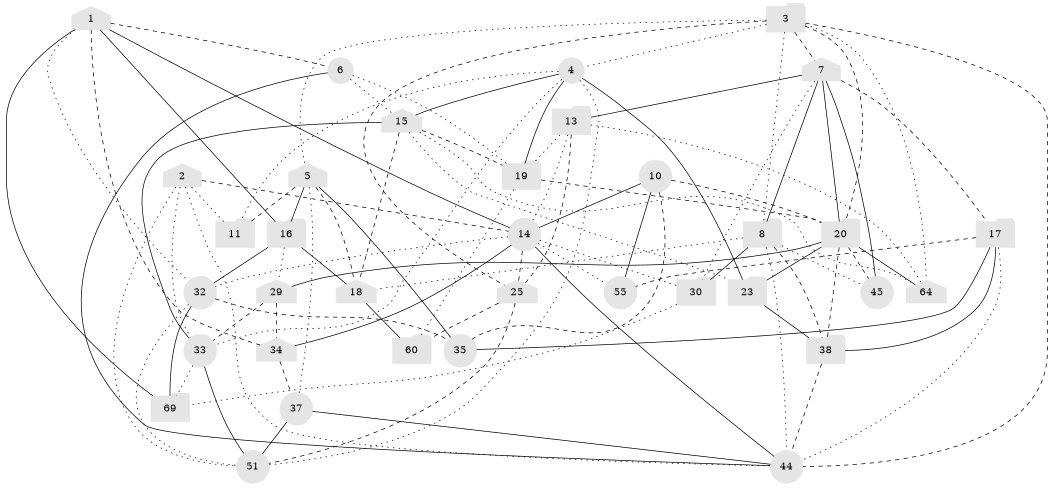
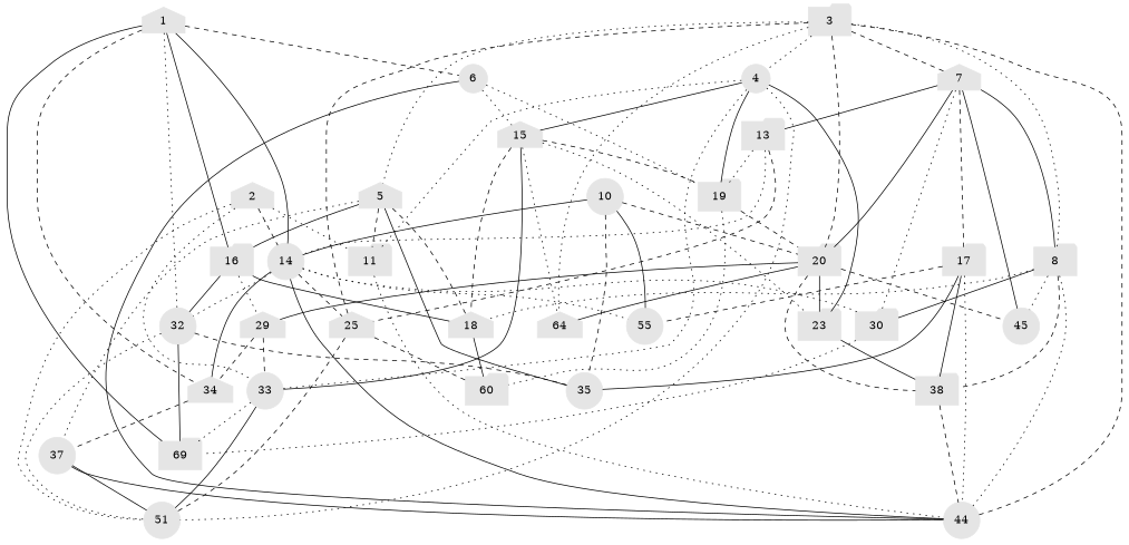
  graph {
    node [color=gray90 shape=folder style=filled]
    edge [style=dotted]
    1 [shape=house super="+66+9"]
    6 [shape=circle]
    14 [shape=circle super="+54+21+53"]
    16 [super="+56"]
    32 [shape=circle super="+42"]
    34 [shape=house]
    69
    44 [shape=circle super="+67+61"]
    15 [shape=house super="+31"]
    19 [super="+47+50"]
    25 [shape=house super="+39"]
    30
    55 [shape=circle]
    18 [shape=house super="+63"]
    29 [shape=house]
    51 [shape=circle super="+70"]
    35 [shape=circle]
    37 [shape=circle]
    2 [shape=house]
    11
    33 [shape=circle super="+49"]
    3 [super="+28+24+36"]
    4 [shape=circle super="+57"]
    5 [shape=house super="+43"]
    7 [shape=house super="+40+12"]
    8 [super="+22"]
    20 [super="+26+59"]
    64 [shape=house]
    23
    13 [super="+27"]
    17 [super="+52"]
    45 [shape=circle]
    38
    60
    10 [shape=circle]
    1 -- 6 [style=dashed]
    1 -- 14 [style=solid]
    1 -- 16 [style=solid]
    1 -- 32
    1 -- 34 [style=dashed]
    1 -- 69 [style=solid]
    6 -- 44 [style=solid]
    6 -- 15
    6 -- 19
    14 -- 32
    14 -- 34 [style=solid]
    14 -- 44 [style=solid]
    14 -- 25 [style=dashed weight=2]
    14 -- 30
    14 -- 55
    16 -- 32 [style=solid]
    16 -- 18 [style=solid]
    16 -- 29
    32 -- 69 [style=solid]
    32 -- 51
    32 -- 35 [style=dashed]
    34 -- 37 [style=dashed]
    15 -- 19 [style=dashed weight=2]
    15 -- 18 [style=dashed]
    15 -- 33 [style=solid]
    15 -- 64
    15 -- 23
    19 -- 20 [style=dashed]
    19 -- 60 [weight=2]
    25 -- 51 [style=dashed]
    25 -- 60 [style=dashed]
    30 -- 69
    18 -- 60 [style=solid]
    29 -- 34 [style=dashed]
    29 -- 33 [style=dashed]
    37 -- 44 [style=solid]
    37 -- 51 [style=solid]
    2 -- 14 [style=dashed]
    2 -- 51
    2 -- 11
    2 -- 33
-   2 -- 44
+   11 -- 44
    33 -- 69
    33 -- 51 [style=solid]
    3 -- 44 [style=dashed]
    3 -- 25 [style=dashed]
    3 -- 4 [weight=2]
    3 -- 5
    3 -- 7 [style=dashed]
    3 -- 8
    3 -- 20 [style=dashed weight=2]
    3 -- 64
    4 -- 15 [style=solid]
    4 -- 19 [style=solid]
    4 -- 51
    4 -- 11
    4 -- 33
    4 -- 23 [style=solid]
    5 -- 16 [style=solid]
    5 -- 18 [style=dashed]
    5 -- 35 [style=solid]
    5 -- 37
    5 -- 11 [style=dashed]
    7 -- 30
    7 -- 8 [style=solid]
    7 -- 20 [style=solid]
    7 -- 13 [style=solid]
    7 -- 17 [style=dashed]
    7 -- 45 [style=solid weight=2]
    8 -- 44 [weight=3]
    8 -- 30 [style=solid]
    8 -- 18 [weight=2]
    8 -- 45
    8 -- 38 [style=dashed]
    20 -- 29 [style=solid]
    20 -- 64 [style=solid]
    20 -- 23 [style=solid]
    20 -- 45 [style=dashed]
    20 -- 38 [style=dashed]
    23 -- 38 [style=solid]
    13 -- 14 [weight=2]
    13 -- 19
    13 -- 25 [style=dashed]
-   13 -- 64
    17 -- 44
    17 -- 55 [style=dashed]
    17 -- 35 [style=solid]
    17 -- 38 [style=solid]
    38 -- 44 [style=dashed]
    10 -- 14 [style=solid]
    10 -- 55 [style=solid]
    10 -- 35 [style=dashed]
    10 -- 20 [style=dashed]
  }
